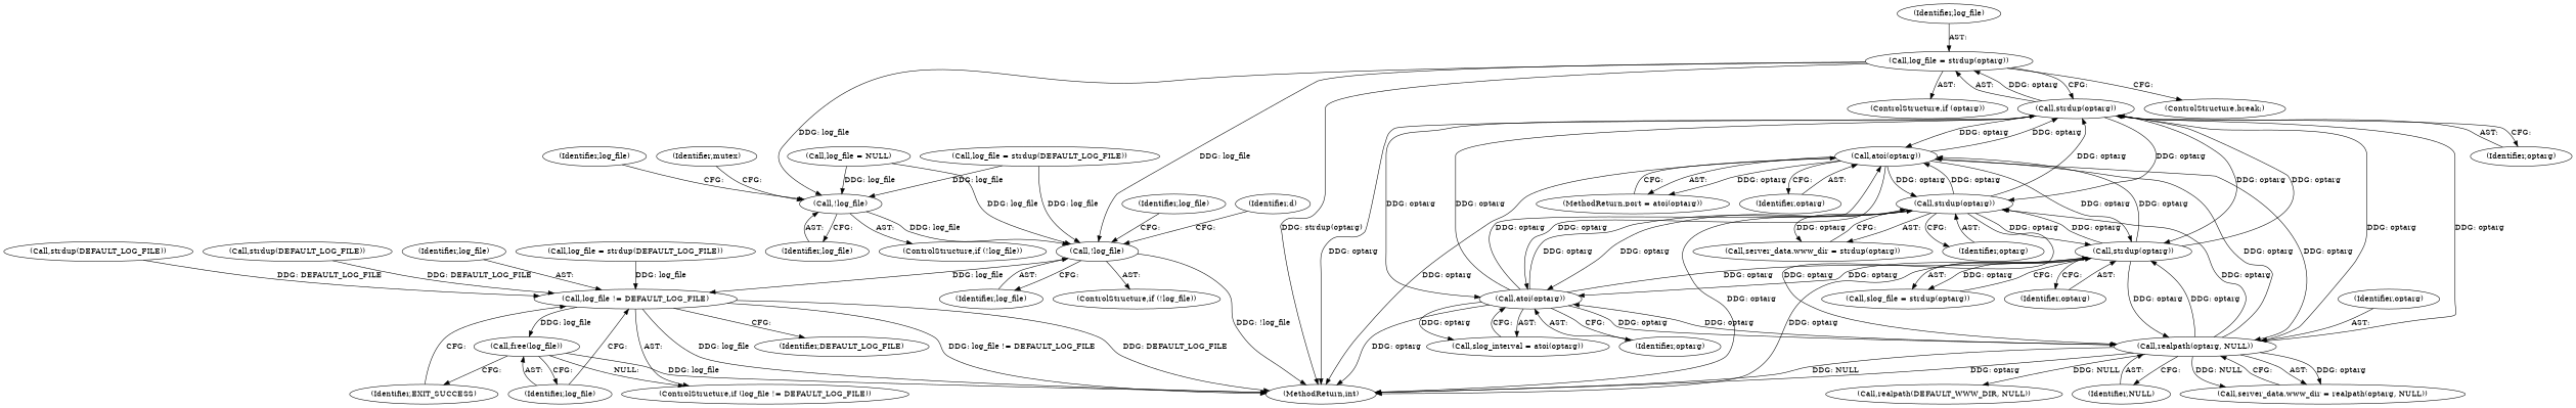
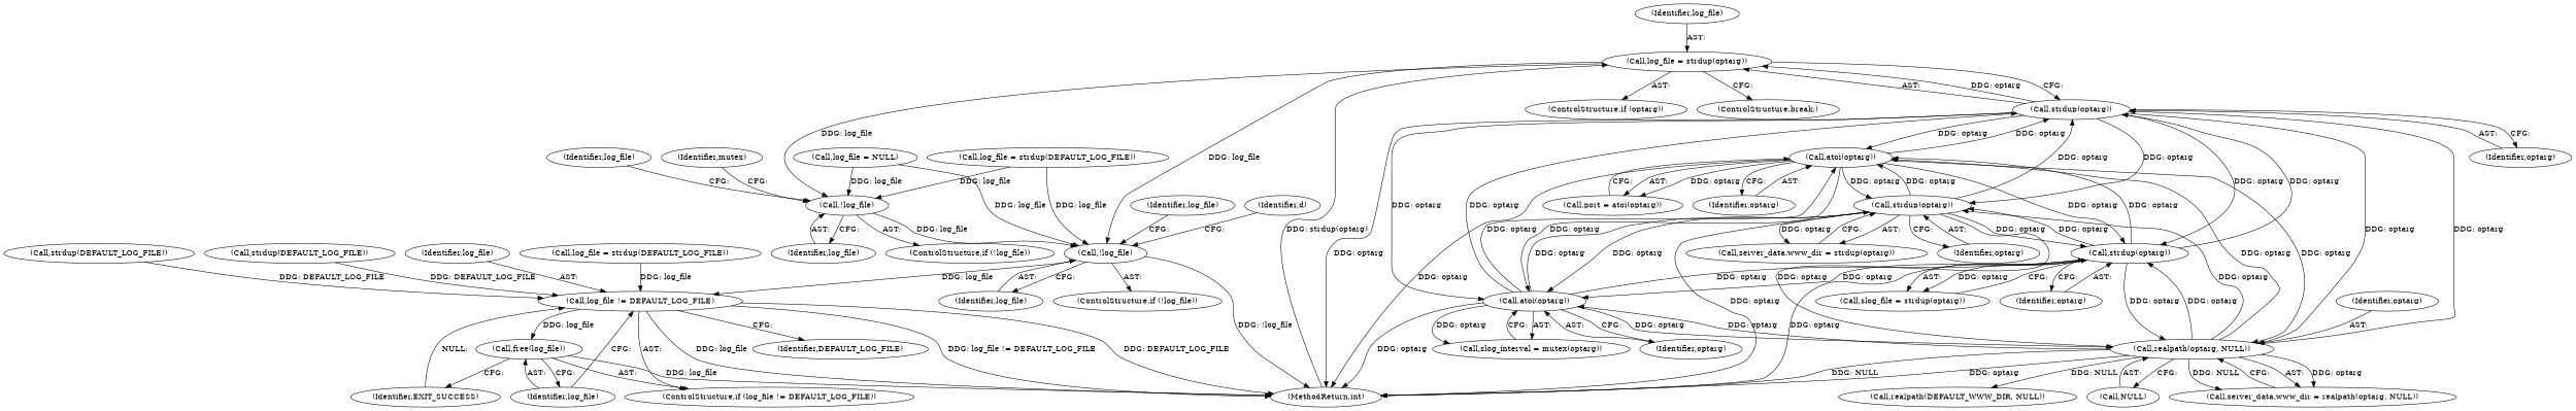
  digraph {
    n1 [label="(Call,log_file = strdup(optarg))"]
    n2 [label="(Call,strdup(optarg))"]
    n3 [label="(Call,!log_file)"]
    n4 [label="(Call,!log_file)"]
    n5 [label="(ControlStructure,if (optarg))"]
    n6 [label="(MethodReturn,int)"]
    n7 [label="(ControlStructure,break;)"]
    n8 [label="(Call,atoi(optarg))"]
    n9 [label="(Call,strdup(optarg))"]
    n10 [label="(Call,strdup(optarg))"]
    n11 [label="(Call,realpath(optarg, NULL))"]
    n12 [label="(Call,atoi(optarg))"]
    n13 [label="(Identifier,optarg)"]
    n14 [label="(Identifier,log_file)"]
    n15 [label="(ControlStructure,if (!log_file))"]
    n16 [label="(Call,log_file != DEFAULT_LOG_FILE)"]
    n17 [label="(Identifier,log_file)"]
    n18 [label="(ControlStructure,if (!log_file))"]
-   n19 [label="(MethodReturn,port = atoi(optarg))"]
+   n19 [label="(Call,port = atoi(optarg))"]
    n20 [label="(Identifier,optarg)"]
    n21 [label="(Identifier,optarg)"]
    n22 [label="(Call,server_data.www_dir = strdup(optarg))"]
    n23 [label="(Identifier,optarg)"]
    n24 [label="(Call,slog_file = strdup(optarg))"]
    n25 [label="(Call,server_data.www_dir = realpath(optarg, NULL))"]
-   n26 [label="(Identifier,NULL)"]
+   n26 [label="(Call,NULL)"]
    n27 [label="(Call,realpath(DEFAULT_WWW_DIR, NULL))"]
-   n28 [label="(Call,slog_interval = atoi(optarg))"]
+   n28 [label="(Call,slog_interval = mutex(optarg))"]
    n29 [label="(Identifier,optarg)"]
    n30 [label="(Call,free(log_file))"]
    n31 [label="(Identifier,DEFAULT_LOG_FILE)"]
    n32 [label="(ControlStructure,if (log_file != DEFAULT_LOG_FILE))"]
    n33 [label="(Identifier,log_file)"]
    n34 [label="(Identifier,EXIT_SUCCESS)"]
    n35 [label="(Call,log_file = NULL)"]
    n36 [label="(Call,strdup(DEFAULT_LOG_FILE))"]
    n37 [label="(Identifier,log_file)"]
    n38 [label="(Identifier,log_file)"]
    n39 [label="(Identifier,log_file)"]
    n40 [label="(Identifier,d)"]
    n41 [label="(Identifier,mutex)"]
    n42 [label="(Identifier,optarg)"]
    n43 [label="(Call,strdup(DEFAULT_LOG_FILE))"]
    n44 [label="(Identifier,log_file)"]
    n45 [label="(Call,log_file = strdup(DEFAULT_LOG_FILE))"]
    n46 [label="(Call,log_file = strdup(DEFAULT_LOG_FILE))"]
    n1 -> n2 [label="CFG: "]
    n1 -> n3 [label="DDG: log_file"]
    n1 -> n4 [label="DDG: log_file"]
    n1 -> n5 [label="AST: "]
-   n1 -> n6 [label="DDG: strdup(optarg)"]
+   n6 -> n1 [label="DDG: strdup(optarg)"]
    n1 -> n7 [label="CFG: "]
    n2 -> n1 [label="AST: "]
    n2 -> n1 [label="DDG: optarg"]
    n2 -> n6 [label="DDG: optarg"]
    n2 -> n8 [label="DDG: optarg"]
    n2 -> n9 [label="DDG: optarg"]
    n2 -> n10 [label="DDG: optarg"]
    n2 -> n11 [label="DDG: optarg"]
    n2 -> n12 [label="DDG: optarg"]
    n2 -> n13 [label="CFG: "]
    n3 -> n4 [label="DDG: log_file"]
    n3 -> n14 [label="CFG: "]
    n3 -> n15 [label="AST: "]
    n4 -> n6 [label="DDG: !log_file"]
    n4 -> n16 [label="DDG: log_file"]
    n4 -> n17 [label="CFG: "]
    n4 -> n18 [label="AST: "]
    n8 -> n2 [label="DDG: optarg"]
    n8 -> n6 [label="DDG: optarg"]
    n8 -> n9 [label="DDG: optarg"]
    n8 -> n10 [label="DDG: optarg"]
    n8 -> n11 [label="DDG: optarg"]
    n8 -> n12 [label="DDG: optarg"]
    n8 -> n19 [label="AST: "]
    n8 -> n19 [label="DDG: optarg"]
    n8 -> n20 [label="CFG: "]
    n9 -> n2 [label="DDG: optarg"]
    n9 -> n6 [label="DDG: optarg"]
    n9 -> n8 [label="DDG: optarg"]
    n9 -> n10 [label="DDG: optarg"]
    n9 -> n11 [label="DDG: optarg"]
    n9 -> n12 [label="DDG: optarg"]
    n9 -> n21 [label="CFG: "]
    n9 -> n22 [label="AST: "]
    n9 -> n22 [label="DDG: optarg"]
    n10 -> n2 [label="DDG: optarg"]
    n10 -> n6 [label="DDG: optarg"]
    n10 -> n8 [label="DDG: optarg"]
    n10 -> n9 [label="DDG: optarg"]
    n10 -> n11 [label="DDG: optarg"]
    n10 -> n12 [label="DDG: optarg"]
    n10 -> n23 [label="CFG: "]
    n10 -> n24 [label="AST: "]
    n10 -> n24 [label="DDG: optarg"]
    n11 -> n2 [label="DDG: optarg"]
    n11 -> n6 [label="DDG: NULL"]
    n11 -> n6 [label="DDG: optarg"]
    n11 -> n8 [label="DDG: optarg"]
    n11 -> n9 [label="DDG: optarg"]
    n11 -> n10 [label="DDG: optarg"]
    n11 -> n12 [label="DDG: optarg"]
    n11 -> n25 [label="AST: "]
    n11 -> n25 [label="DDG: optarg"]
    n11 -> n25 [label="DDG: NULL"]
    n11 -> n26 [label="CFG: "]
    n11 -> n27 [label="DDG: NULL"]
    n12 -> n2 [label="DDG: optarg"]
    n12 -> n6 [label="DDG: optarg"]
    n12 -> n8 [label="DDG: optarg"]
    n12 -> n9 [label="DDG: optarg"]
    n12 -> n10 [label="DDG: optarg"]
    n12 -> n11 [label="DDG: optarg"]
    n12 -> n28 [label="AST: "]
    n12 -> n28 [label="DDG: optarg"]
    n12 -> n29 [label="CFG: "]
    n13 -> n2 [label="AST: "]
    n14 -> n3 [label="AST: "]
    n16 -> n6 [label="DDG: DEFAULT_LOG_FILE"]
    n16 -> n6 [label="DDG: log_file"]
    n16 -> n6 [label="DDG: log_file != DEFAULT_LOG_FILE"]
    n16 -> n30 [label="DDG: log_file"]
    n16 -> n31 [label="CFG: "]
    n16 -> n32 [label="AST: "]
    n17 -> n4 [label="AST: "]
    n19 -> n8 [label="CFG: "]
    n20 -> n8 [label="AST: "]
    n21 -> n9 [label="AST: "]
    n22 -> n9 [label="CFG: "]
    n23 -> n10 [label="AST: "]
    n24 -> n10 [label="CFG: "]
    n25 -> n11 [label="CFG: "]
    n26 -> n11 [label="AST: "]
    n28 -> n12 [label="CFG: "]
    n29 -> n12 [label="AST: "]
    n30 -> n6 [label="DDG: log_file"]
-   n30 -> n32 [label="NULL: "]
+   n30 -> n32 [label="AST: "]
    n30 -> n33 [label="CFG: "]
    n30 -> n34 [label="CFG: "]
    n33 -> n16 [label="CFG: "]
    n33 -> n30 [label="AST: "]
-   n34 -> n16 [label="CFG: "]
+   n34 -> n16 [label="NULL: "]
    n35 -> n3 [label="DDG: log_file"]
    n35 -> n4 [label="DDG: log_file"]
    n36 -> n16 [label="DDG: DEFAULT_LOG_FILE"]
    n37 -> n3 [label="CFG: "]
    n38 -> n1 [label="AST: "]
    n39 -> n4 [label="CFG: "]
    n40 -> n4 [label="CFG: "]
    n41 -> n3 [label="CFG: "]
    n42 -> n11 [label="AST: "]
    n43 -> n16 [label="DDG: DEFAULT_LOG_FILE"]
    n44 -> n16 [label="AST: "]
    n45 -> n3 [label="DDG: log_file"]
    n45 -> n4 [label="DDG: log_file"]
    n46 -> n16 [label="DDG: log_file"]
  }
